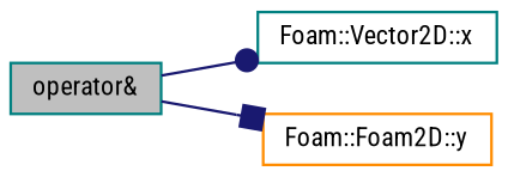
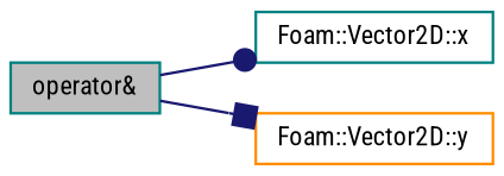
  digraph {
    fontname="Roboto Condensed"
    rankdir=LR
    node [color=teal fontname="Roboto Condensed" fontsize=10 shape=record]
    edge [color=midnightblue fontname="Roboto Condensed" fontsize=10 labelfontname=Helvetica labelfontsize=10 style=solid]
    n1 [fillcolor=grey75 fontcolor=black height=0.2 label="operator&" style=filled width=0.4]
    n2 [height=0.2 label="Foam::Vector2D::x" width=0.4]
-   n3 [color=darkorange height=0.2 label="Foam::Foam2D::y" width=0.4]
+   n3 [color=darkorange height=0.2 label="Foam::Vector2D::y" width=0.4]
    n1 -> n2 [arrowhead=dot]
    n1 -> n3 [arrowhead=box]
  }
